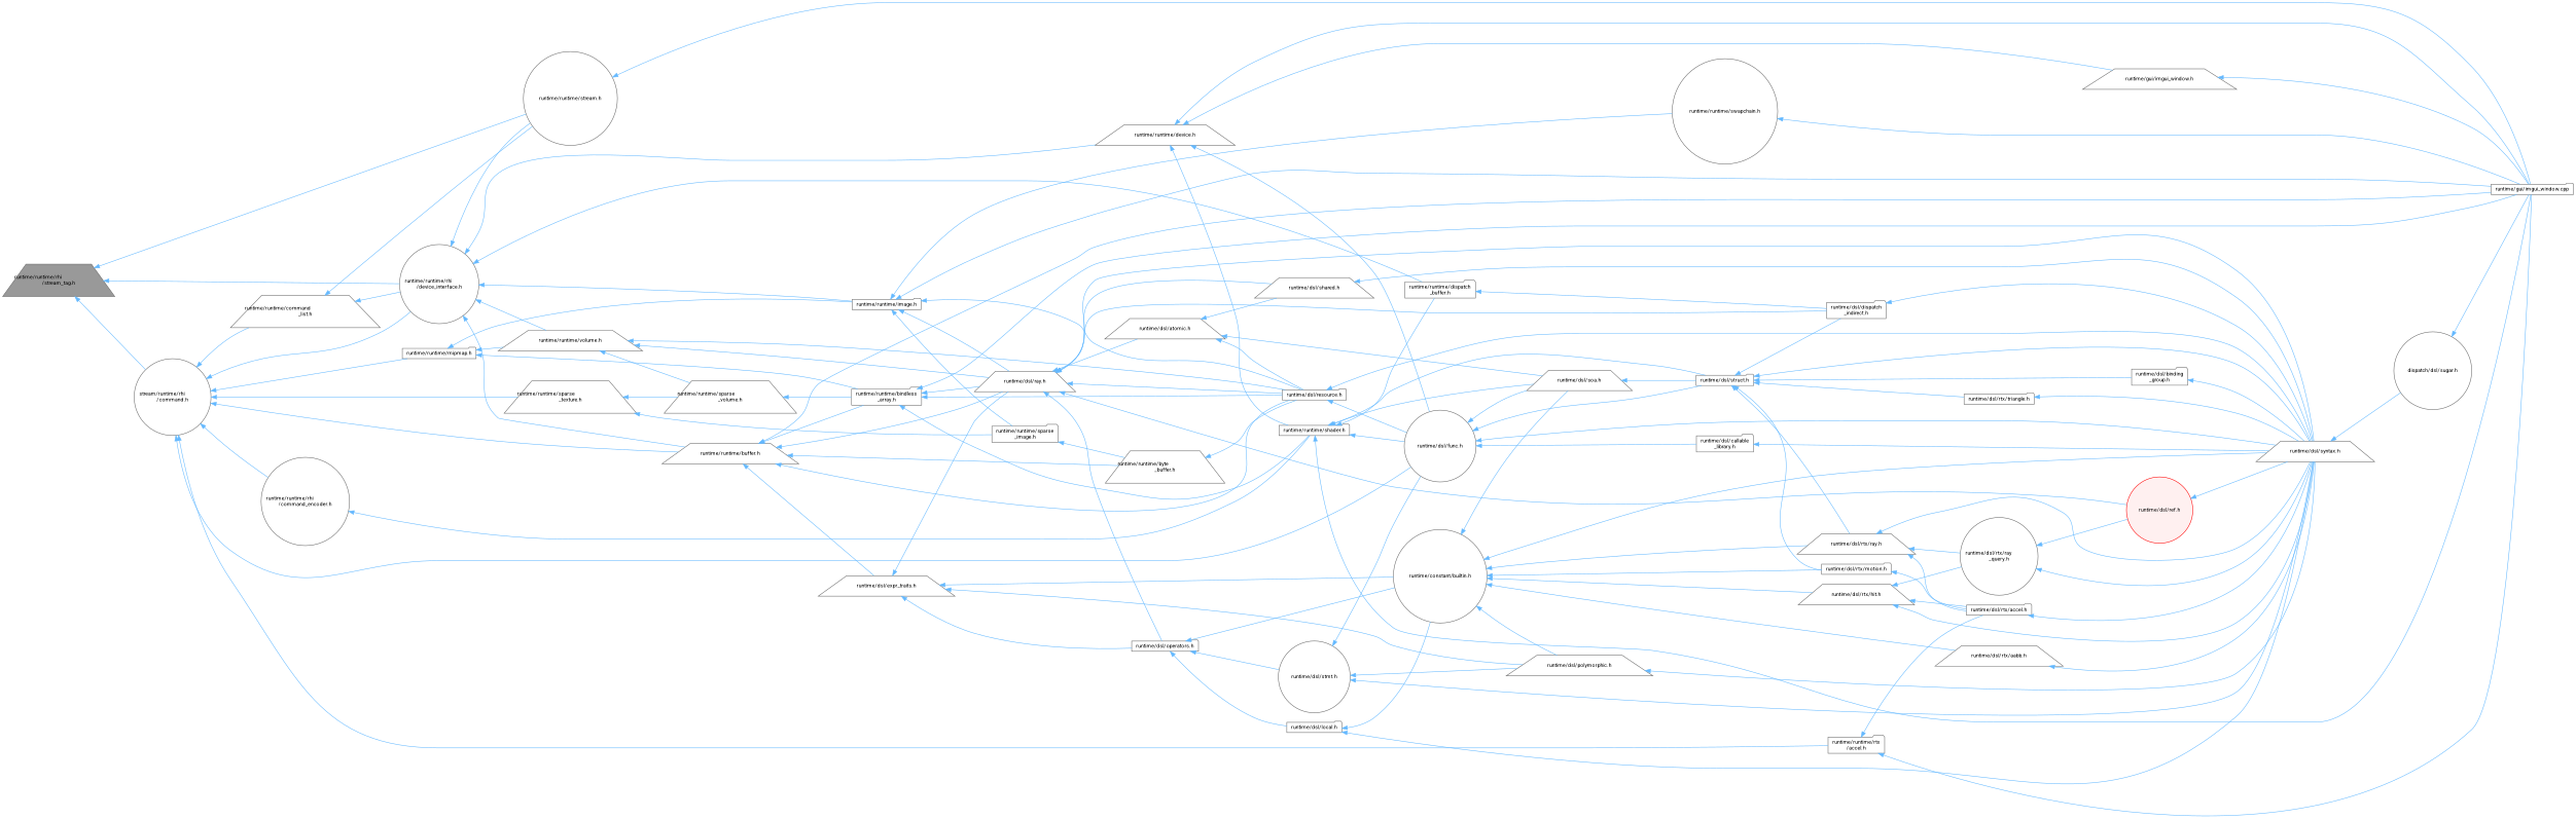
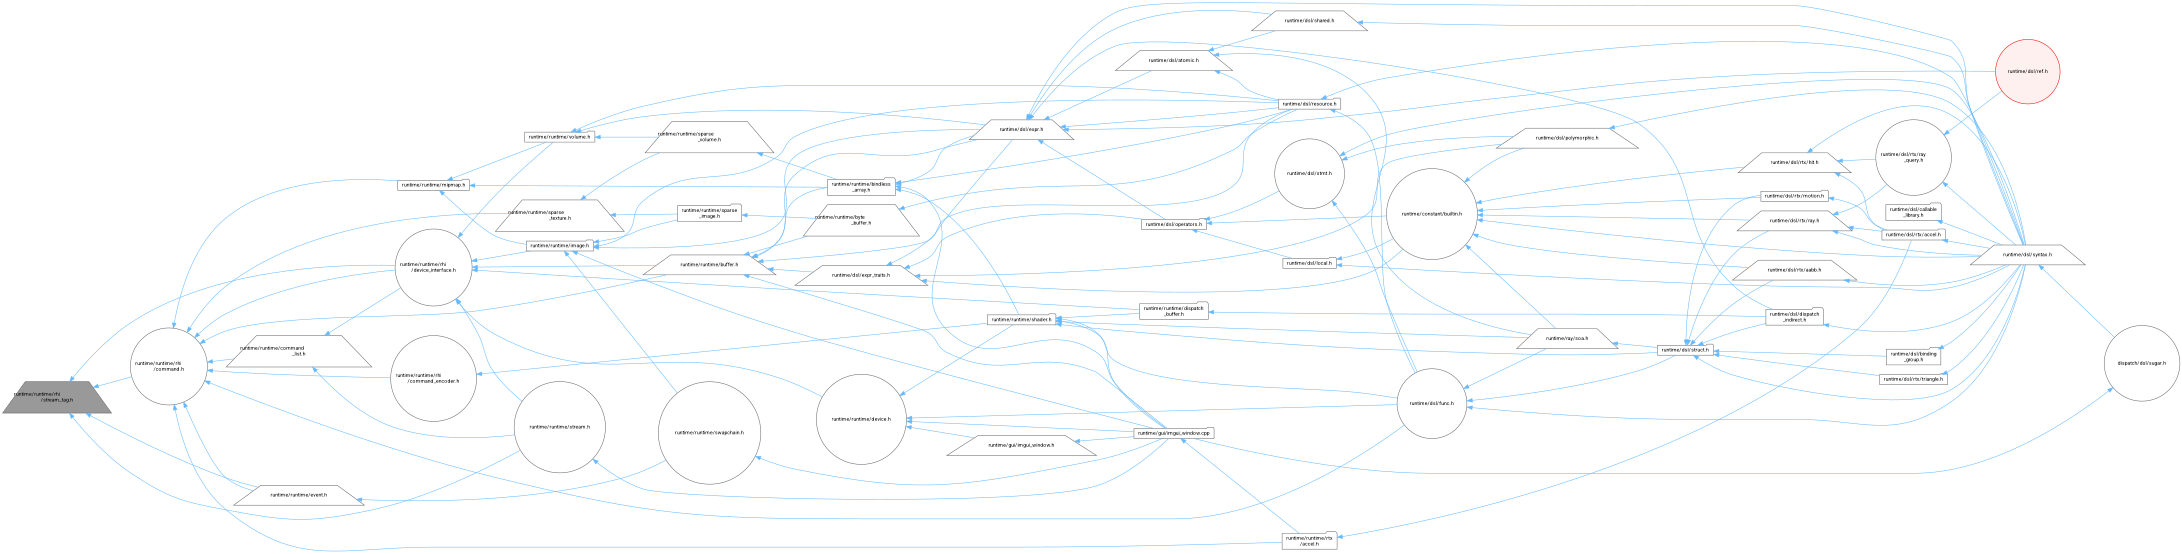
  digraph {
    fontname=Roboto
    rankdir=LR
    node [color=grey40 fillcolor=white fontname=Roboto fontsize=10 shape=folder style=filled]
    edge [color=steelblue1 dir=back fontname=Roboto fontsize=10 labelfontname=Helvetica labelfontsize=10 style=solid]
    n1 [color=gray40 fillcolor=grey60 fontcolor=black height=0.2 label="runtime/runtime/rhi\l/stream_tag.h" shape=trapezium width=0.4]
-   n3 [height=0.2 label="stream/runtime/rhi\l/command.h" shape=circle width=0.4]
+   n2 [height=0.2 label="runtime/runtime/event.h" shape=trapezium width=0.4]
+   n3 [height=0.2 label="runtime/runtime/rhi\l/command.h" shape=circle width=0.4]
    n4 [height=0.2 label="runtime/runtime/rhi\l/device_interface.h" shape=circle width=0.4]
    n5 [height=0.2 label="runtime/runtime/stream.h" shape=circle width=0.4]
    n6 [height=0.2 label="runtime/runtime/swapchain.h" shape=circle width=0.4]
    n7 [height=0.2 label="runtime/dsl/func.h" shape=circle width=0.4]
    n8 [height=0.2 label="runtime/runtime/buffer.h" shape=trapezium width=0.4]
    n9 [height=0.2 label="runtime/runtime/command\l_list.h" shape=trapezium width=0.4]
    n10 [height=0.2 label="runtime/runtime/mipmap.h" width=0.4]
    n11 [height=0.2 label="runtime/runtime/rhi\l/command_encoder.h" shape=circle width=0.4]
    n12 [height=0.2 label="runtime/runtime/rtx\l/accel.h" width=0.4]
    n13 [height=0.2 label="runtime/runtime/sparse\l_texture.h" shape=trapezium width=0.4]
-   n14 [height=0.2 label="runtime/runtime/device.h" shape=trapezium width=0.4]
+   n14 [height=0.2 label="runtime/runtime/device.h" shape=circle width=0.4]
    n15 [height=0.2 label="runtime/runtime/dispatch\l_buffer.h" width=0.4]
    n16 [height=0.2 label="runtime/runtime/image.h" width=0.4]
-   n17 [height=0.2 label="runtime/runtime/volume.h" shape=trapezium width=0.4]
+   n17 [height=0.2 label="runtime/runtime/volume.h" width=0.4]
    n18 [height=0.2 label="runtime/gui/imgui_window.cpp" width=0.4]
    n19 [height=0.2 label="runtime/dsl/callable\l_library.h" width=0.4]
    n20 [height=0.2 label="runtime/dsl/syntax.h" shape=trapezium width=0.4]
-   n21 [height=0.2 label="runtime/dsl/soa.h" shape=trapezium width=0.4]
+   n21 [height=0.2 label="runtime/ray/soa.h" shape=trapezium width=0.4]
    n22 [height=0.2 label="runtime/dsl/struct.h" width=0.4]
-   n23 [height=0.2 label="runtime/dsl/ray.h" shape=trapezium width=0.4]
+   n23 [height=0.2 label="runtime/dsl/expr.h" shape=trapezium width=0.4]
    n24 [height=0.2 label="runtime/dsl/resource.h" width=0.4]
    n25 [height=0.2 label="runtime/dsl/expr_traits.h" shape=trapezium width=0.4]
    n26 [height=0.2 label="runtime/runtime/bindless\l_array.h" width=0.4]
    n27 [height=0.2 label="runtime/runtime/byte\l_buffer.h" shape=trapezium width=0.4]
    n28 [height=0.2 label="runtime/runtime/shader.h" width=0.4]
    n29 [height=0.2 label="runtime/dsl/rtx/accel.h" width=0.4]
    n30 [height=0.2 label="runtime/runtime/sparse\l_image.h" width=0.4]
    n31 [height=0.2 label="runtime/runtime/sparse\l_volume.h" shape=trapezium width=0.4]
    n32 [height=0.2 label="dispatch/dsl/sugar.h" shape=circle width=0.4]
    n33 [height=0.2 label="runtime/dsl/binding\l_group.h" width=0.4]
    n34 [height=0.2 label="runtime/dsl/dispatch\l_indirect.h" width=0.4]
    n35 [height=0.2 label="runtime/dsl/rtx/aabb.h" shape=trapezium width=0.4]
    n36 [height=0.2 label="runtime/dsl/rtx/motion.h" width=0.4]
    n37 [height=0.2 label="runtime/dsl/rtx/ray.h" shape=trapezium width=0.4]
    n38 [height=0.2 label="runtime/dsl/rtx/triangle.h" width=0.4]
    n39 [height=0.2 label="runtime/dsl/rtx/hit.h" shape=trapezium width=0.4]
    n40 [height=0.2 label="runtime/dsl/rtx/ray\l_query.h" shape=circle width=0.4]
    n41 [color=red fillcolor="#FFF0F0" height=0.2 label="runtime/dsl/ref.h" shape=circle width=0.4]
    n42 [height=0.2 label="runtime/dsl/atomic.h" shape=trapezium width=0.4]
    n43 [height=0.2 label="runtime/dsl/shared.h" shape=trapezium width=0.4]
    n44 [height=0.2 label="runtime/dsl/operators.h" width=0.4]
    n45 [height=0.2 label="runtime/constant/builtin.h" shape=circle width=0.4]
    n46 [height=0.2 label="runtime/dsl/polymorphic.h" shape=trapezium width=0.4]
    n47 [height=0.2 label="runtime/dsl/local.h" width=0.4]
    n48 [height=0.2 label="runtime/dsl/stmt.h" shape=circle width=0.4]
    n49 [height=0.2 label="runtime/gui/imgui_window.h" shape=trapezium width=0.4]
+   n1 -> n2
    n1 -> n3
    n1 -> n4
    n1 -> n5
+   n2 -> n6
+   n3 -> n2
    n3 -> n4
    n3 -> n7
    n3 -> n8
    n3 -> n9
    n3 -> n10
    n3 -> n11
    n3 -> n12
    n3 -> n13
    n4 -> n5
    n4 -> n8
    n4 -> n14
    n4 -> n15
    n4 -> n16
    n4 -> n17
    n5 -> n18
    n6 -> n18
-   n7 -> n19
    n7 -> n20
    n7 -> n21
    n7 -> n22
    n8 -> n18
    n8 -> n23
    n8 -> n24
    n8 -> n25
    n8 -> n26
    n8 -> n27
    n9 -> n4
    n9 -> n5
    n10 -> n16
    n10 -> n17
    n10 -> n26
    n11 -> n28
-   n12 -> n18
+   n18 -> n12
    n12 -> n29
    n13 -> n30
    n13 -> n31
    n14 -> n7
    n14 -> n18
    n14 -> n28
    n14 -> n49
    n15 -> n34
    n16 -> n6
    n16 -> n18
    n16 -> n23
    n16 -> n24
    n16 -> n30
    n17 -> n23
    n17 -> n24
    n17 -> n31
    n19 -> n20
    n20 -> n32
    n21 -> n22
    n22 -> n20
    n22 -> n33
    n22 -> n34
+   n22 -> n35
    n22 -> n36
    n22 -> n37
    n22 -> n38
    n23 -> n20
    n23 -> n24
    n23 -> n34
    n23 -> n41
    n23 -> n42
    n23 -> n43
    n23 -> n44
    n24 -> n7
    n24 -> n20
    n25 -> n23
    n25 -> n44
    n25 -> n45
    n25 -> n46
    n26 -> n18
    n26 -> n23
    n26 -> n24
    n26 -> n28
    n27 -> n24
    n28 -> n7
    n28 -> n15
    n28 -> n18
    n28 -> n21
    n28 -> n22
    n29 -> n20
    n30 -> n27
    n31 -> n26
    n32 -> n18
    n33 -> n20
    n34 -> n20
    n35 -> n20
    n36 -> n29
    n37 -> n20
    n37 -> n29
    n37 -> n40
    n38 -> n20
    n39 -> n20
    n39 -> n29
    n39 -> n40
    n40 -> n20
    n40 -> n41
-   n41 -> n20
    n42 -> n21
    n42 -> n24
    n42 -> n43
    n43 -> n20
    n44 -> n45
    n44 -> n47
    n44 -> n48
    n45 -> n20
    n45 -> n21
    n45 -> n35
    n45 -> n36
    n45 -> n37
    n45 -> n39
    n45 -> n46
    n46 -> n20
    n47 -> n20
    n47 -> n45
    n48 -> n7
    n48 -> n20
    n48 -> n46
    n49 -> n18
  }
